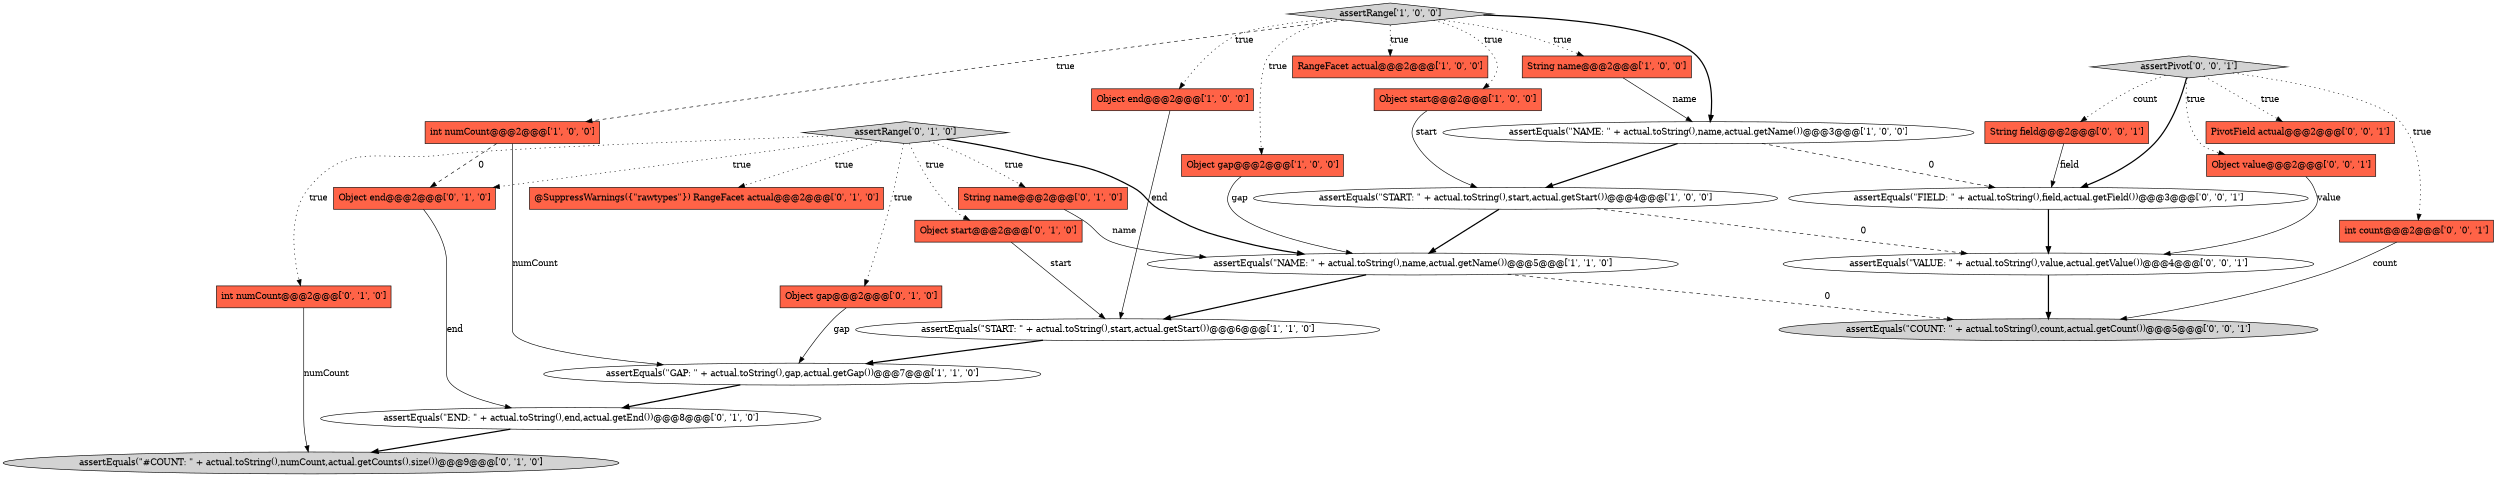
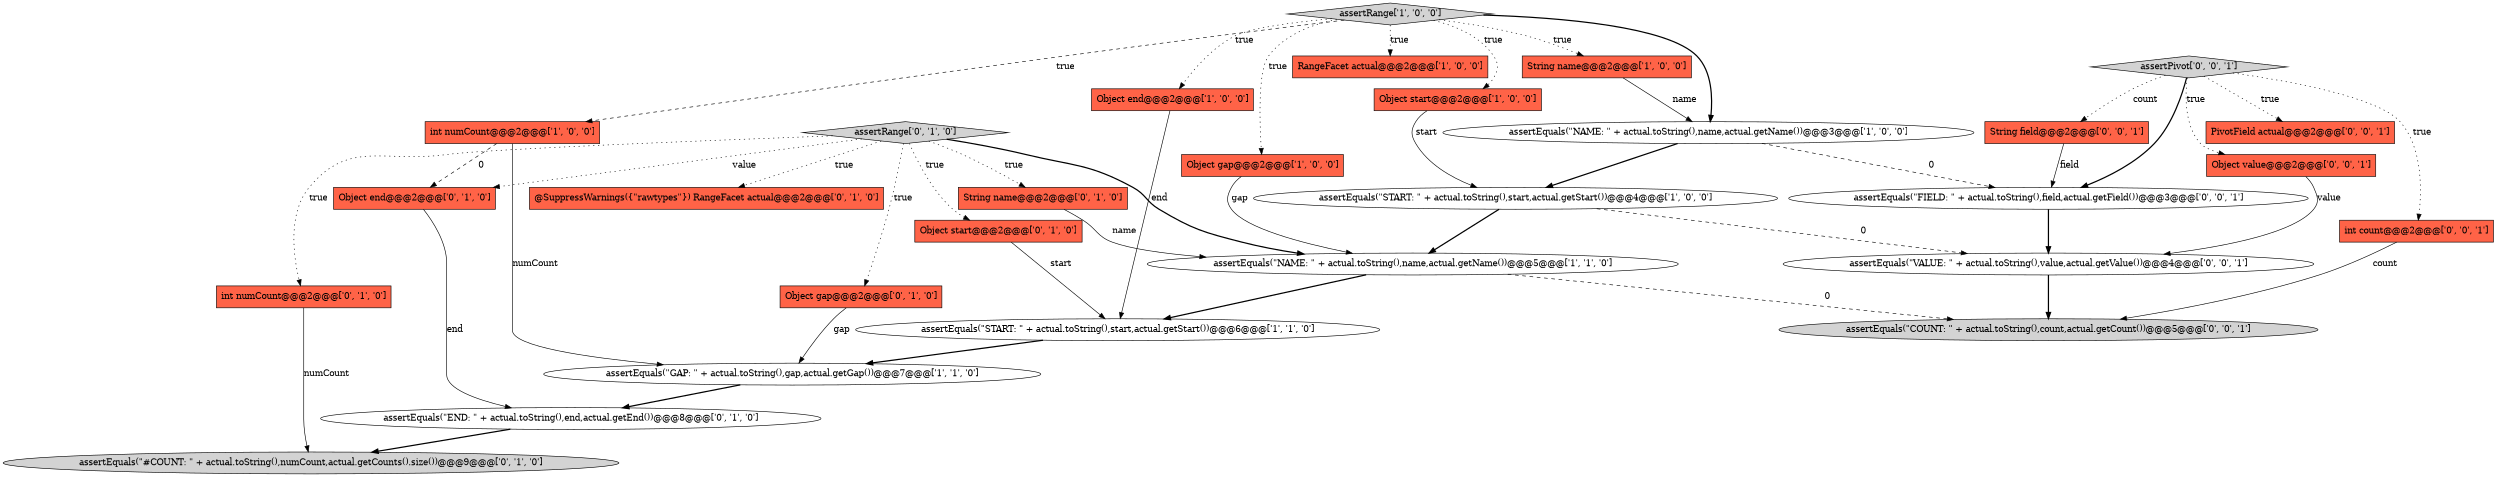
  digraph {
    node [fillcolor=tomato shape=box style=filled]
    edge [style=dotted]
    n1 [label="String name@@@2@@@['0', '1', '0']"]
    n2 [fillcolor=white label="assertEquals(\"NAME: \" + actual.toString(),name,actual.getName())@@@5@@@['1', '1', '0']" shape=ellipse]
    n3 [fillcolor=white label="assertEquals(\"START: \" + actual.toString(),start,actual.getStart())@@@6@@@['1', '1', '0']" shape=ellipse]
    n4 [fillcolor=lightgray label="assertEquals(\"COUNT: \" + actual.toString(),count,actual.getCount())@@@5@@@['0', '0', '1']" shape=ellipse]
    n5 [label="Object end@@@2@@@['1', '0', '0']"]
    n6 [fillcolor=white label="assertEquals(\"GAP: \" + actual.toString(),gap,actual.getGap())@@@7@@@['1', '1', '0']" shape=ellipse]
    n7 [label="Object end@@@2@@@['0', '1', '0']"]
    n8 [fillcolor=white label="assertEquals(\"END: \" + actual.toString(),end,actual.getEnd())@@@8@@@['0', '1', '0']" shape=ellipse]
    n9 [fillcolor=lightgray label="assertEquals(\"#COUNT: \" + actual.toString(),numCount,actual.getCounts().size())@@@9@@@['0', '1', '0']" shape=ellipse]
    n10 [label="int numCount@@@2@@@['0', '1', '0']"]
    n11 [fillcolor=white label="assertEquals(\"NAME: \" + actual.toString(),name,actual.getName())@@@3@@@['1', '0', '0']" shape=ellipse]
    n12 [fillcolor=white label="assertEquals(\"START: \" + actual.toString(),start,actual.getStart())@@@4@@@['1', '0', '0']" shape=ellipse]
    n13 [fillcolor=white label="assertEquals(\"FIELD: \" + actual.toString(),field,actual.getField())@@@3@@@['0', '0', '1']" shape=ellipse]
    n14 [fillcolor=white label="assertEquals(\"VALUE: \" + actual.toString(),value,actual.getValue())@@@4@@@['0', '0', '1']" shape=ellipse]
    n15 [fillcolor=lightgray label="assertRange['1', '0', '0']" shape=diamond]
    n16 [label="int numCount@@@2@@@['1', '0', '0']"]
    n17 [label="RangeFacet actual@@@2@@@['1', '0', '0']"]
    n18 [label="String name@@@2@@@['1', '0', '0']"]
    n19 [label="Object start@@@2@@@['1', '0', '0']"]
    n20 [label="Object gap@@@2@@@['1', '0', '0']"]
    n21 [label="@SuppressWarnings({\"rawtypes\"}) RangeFacet actual@@@2@@@['0', '1', '0']"]
    n22 [label="Object value@@@2@@@['0', '0', '1']"]
    n23 [fillcolor=lightgray label="assertPivot['0', '0', '1']" shape=diamond]
    n24 [label="int count@@@2@@@['0', '0', '1']"]
    n25 [label="String field@@@2@@@['0', '0', '1']"]
    n26 [label="PivotField actual@@@2@@@['0', '0', '1']"]
    n27 [fillcolor=lightgray label="assertRange['0', '1', '0']" shape=diamond]
    n28 [label="Object start@@@2@@@['0', '1', '0']"]
    n29 [label="Object gap@@@2@@@['0', '1', '0']"]
    n1 -> n2 [label=name style=solid]
    n2 -> n3 [style=bold]
    n2 -> n4 [label=0 style=dashed]
    n3 -> n6 [style=bold]
    n5 -> n3 [label=end style=solid]
    n6 -> n8 [style=bold]
    n7 -> n8 [label=end style=solid]
    n8 -> n9 [style=bold]
    n10 -> n9 [label=numCount style=solid]
    n11 -> n12 [style=bold]
    n11 -> n13 [label=0 style=dashed]
    n12 -> n2 [style=bold]
    n12 -> n14 [label=0 style=dashed]
    n13 -> n14 [style=bold]
    n14 -> n4 [style=bold]
    n15 -> n5 [label=true]
    n15 -> n11 [style=bold]
    n15 -> n16 [label=true style=dashed]
    n15 -> n17 [label=true]
    n15 -> n18 [label=true]
    n15 -> n19 [label=true]
    n15 -> n20 [label=true]
    n16 -> n6 [label=numCount style=solid]
    n16 -> n7 [label=0 style=dashed]
    n18 -> n11 [label=name style=solid]
    n19 -> n12 [label=start style=solid]
    n20 -> n2 [label=gap style=solid]
    n22 -> n14 [label=value style=solid]
    n23 -> n13 [style=bold]
    n23 -> n22 [label=true]
    n23 -> n24 [label=true]
    n23 -> n25 [label=count]
    n23 -> n26 [label=true]
    n24 -> n4 [label=count style=solid]
    n25 -> n13 [label=field style=solid]
    n27 -> n1 [label=true]
    n27 -> n2 [style=bold]
-   n27 -> n7 [label=true]
+   n27 -> n7 [label=value]
    n27 -> n10 [label=true]
    n27 -> n21 [label=true]
    n27 -> n28 [label=true]
    n27 -> n29 [label=true]
    n28 -> n3 [label=start style=solid]
    n29 -> n6 [label=gap style=solid]
  }
